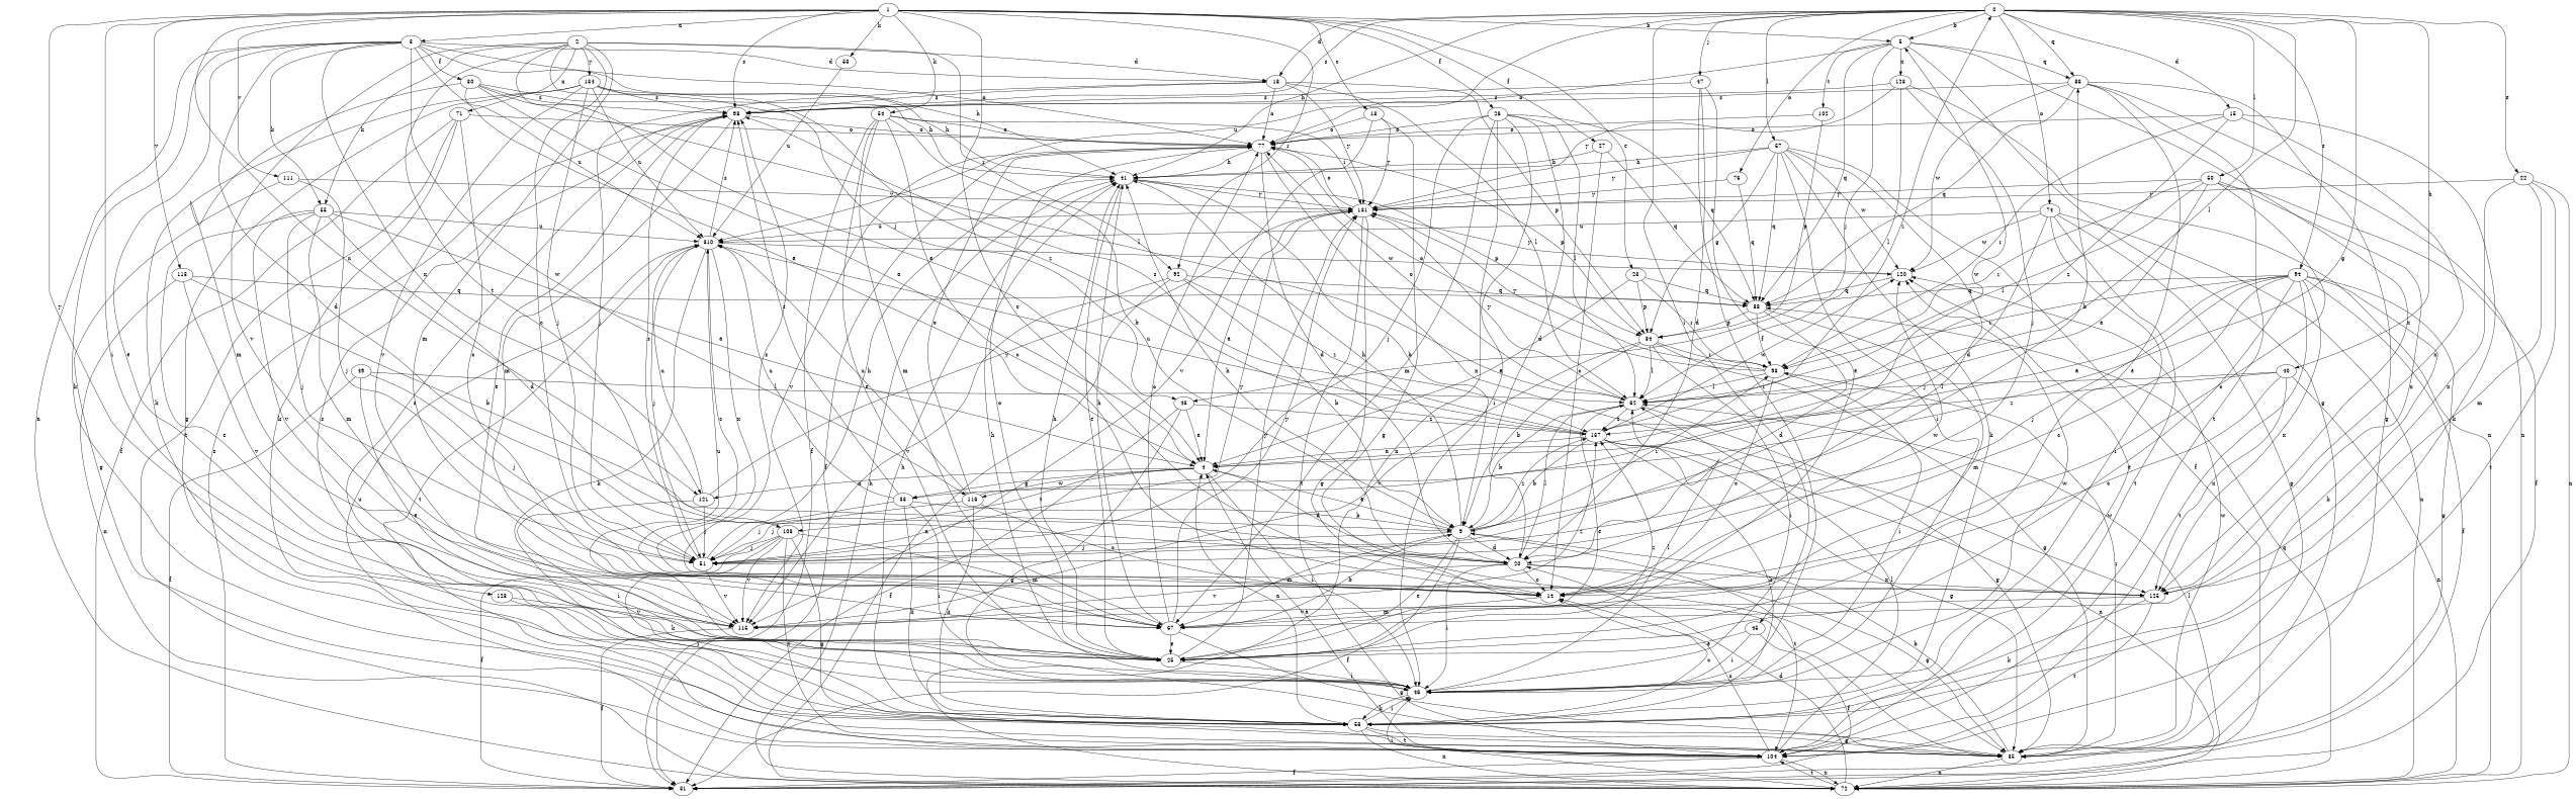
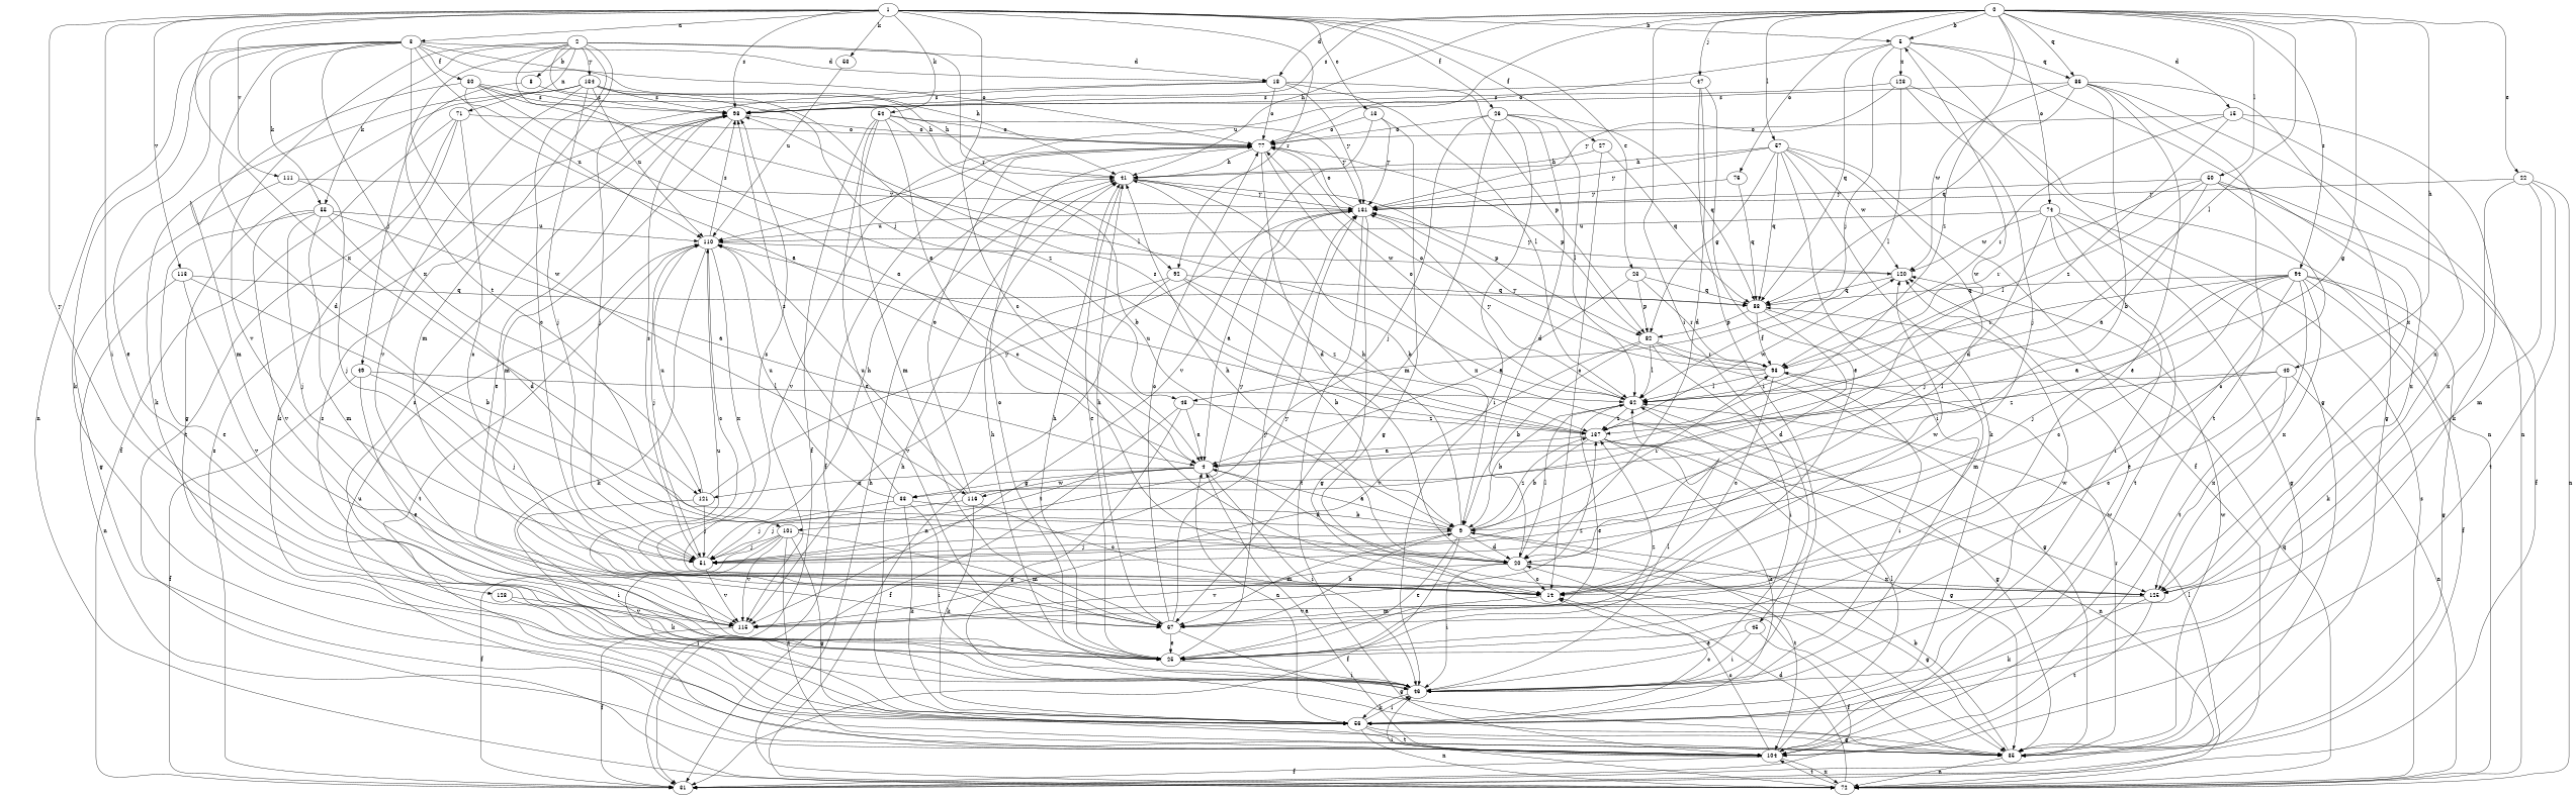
  strict digraph {
    0
    5
    15
    18
    22
    33
    40
    41
    45
    47
    57
    n12 [label=50]
    62
    74
    76
    86
    94
    98
-   110 [label=310]
+   110
    137
    n21 [label=43]
    77
    35
    88
-   102
    123
    125
    56
    93
    51
    131
-   82 [label=84]
+   82
    67
    72
    104
    46
    9
    14
    25
    31
    20
    120
    4
    1
    3
    13
    23
    26
    27
    53
    54
    92
    111
    113
    121
    128
    55
    30
    116
    115
    2
+   8
    71
-   101 [label=108]
+   101
    n65 [label=134]
    49
    0 -> 5 [label=b]
    0 -> 15 [label=d]
    0 -> 18 [label=d]
    0 -> 22 [label=e]
    0 -> 33 [label=g]
    0 -> 40 [label=h]
    0 -> 41 [label=h]
    0 -> 45 [label=i]
    0 -> 47 [label=j]
    0 -> 57 [label=l]
    0 -> n12 [label=l]
    0 -> 62 [label=l]
    0 -> 74 [label=o]
    0 -> 76 [label=o]
    0 -> 86 [label=q]
    0 -> 94 [label=s]
    0 -> 98 [label=s]
    0 -> 110 [label=u]
-   137 -> 0 [label=z]
+   0 -> 137 [label=z]
    5 -> 86 [label=q]
    5 -> n21 [label=j]
    5 -> 77 [label=o]
    5 -> 35 [label=g]
    5 -> 88 [label=q]
-   5 -> 102 [label=t]
    5 -> 123 [label=x]
    5 -> 125 [label=x]
    15 -> 137 [label=z]
    15 -> 77 [label=o]
    15 -> 125 [label=x]
    15 -> 56 [label=k]
    15 -> 93 [label=r]
    18 -> 62 [label=l]
    18 -> 98 [label=s]
    18 -> 77 [label=o]
    18 -> 51 [label=j]
    18 -> 131 [label=y]
    18 -> 82 [label=p]
    22 -> 125 [label=x]
    22 -> 131 [label=y]
    22 -> 67 [label=m]
    22 -> 72 [label=n]
    22 -> 104 [label=t]
    33 -> 98 [label=s]
    33 -> 110 [label=u]
    33 -> 56 [label=k]
    33 -> 51 [label=j]
    33 -> 46 [label=i]
    33 -> 9 [label=b]
    40 -> 62 [label=l]
    40 -> 137 [label=z]
    40 -> 125 [label=x]
    40 -> 72 [label=n]
    40 -> 14 [label=c]
    41 -> 131 [label=y]
    41 -> 82 [label=p]
    41 -> 9 [label=b]
    41 -> 25 [label=e]
    45 -> 46 [label=i]
    45 -> 25 [label=e]
    45 -> 31 [label=f]
    47 -> 98 [label=s]
    47 -> 46 [label=i]
    47 -> 25 [label=e]
    47 -> 20 [label=d]
    57 -> 41 [label=h]
    57 -> 88 [label=q]
    57 -> 56 [label=k]
    57 -> 131 [label=y]
    57 -> 82 [label=g]
    57 -> 46 [label=i]
    57 -> 31 [label=f]
    57 -> 20 [label=d]
    57 -> 120 [label=w]
    n12 -> 62 [label=l]
    n12 -> 125 [label=x]
    n12 -> 93 [label=r]
    n12 -> 131 [label=y]
    n12 -> 14 [label=c]
    n12 -> 31 [label=f]
    n12 -> 4 [label=a]
    62 -> 137 [label=z]
    62 -> 77 [label=o]
    62 -> 35 [label=g]
    62 -> 131 [label=y]
    62 -> 9 [label=b]
    62 -> 25 [label=e]
    74 -> 110 [label=u]
    74 -> 35 [label=g]
    74 -> 51 [label=j]
-   74 -> 72 [label=n]
+   74 -> 72 [label=s]
    74 -> 104 [label=t]
    74 -> 46 [label=i]
    74 -> 120 [label=w]
    76 -> 88 [label=q]
    76 -> 131 [label=y]
    86 -> 98 [label=s]
    86 -> 35 [label=g]
    86 -> 88 [label=q]
    86 -> 72 [label=n]
    86 -> 104 [label=t]
-   9 -> 86 [label=b]
+   86 -> 9 [label=b]
    86 -> 25 [label=e]
    86 -> 120 [label=w]
    94 -> 35 [label=g]
    94 -> 88 [label=q]
    94 -> 125 [label=x]
    94 -> 56 [label=k]
    94 -> 93 [label=r]
    94 -> 51 [label=j]
    94 -> 104 [label=t]
    94 -> 14 [label=c]
    94 -> 25 [label=e]
    94 -> 31 [label=f]
    94 -> 4 [label=a]
    98 -> 77 [label=o]
    98 -> 67 [label=m]
    98 -> 25 [label=e]
    110 -> 98 [label=s]
    110 -> 125 [label=x]
    110 -> 56 [label=k]
    110 -> 51 [label=j]
    110 -> 104 [label=t]
    110 -> 14 [label=c]
    110 -> 120 [label=w]
    137 -> 98 [label=s]
    137 -> 110 [label=u]
    137 -> 35 [label=g]
    137 -> 56 [label=k]
    137 -> 72 [label=n]
    137 -> 9 [label=b]
    137 -> 120 [label=w]
    137 -> 4 [label=a]
    n21 -> 137 [label=z]
    n21 -> 35 [label=g]
    n21 -> 31 [label=f]
    n21 -> 4 [label=a]
    77 -> 41 [label=h]
    77 -> 125 [label=x]
    77 -> 82 [label=p]
    77 -> 31 [label=f]
    77 -> 20 [label=d]
    77 -> 115 [label=v]
    35 -> 93 [label=r]
    35 -> 72 [label=n]
    35 -> 9 [label=b]
    35 -> 120 [label=w]
    88 -> 93 [label=f]
    88 -> 82 [label=p]
    88 -> 67 [label=m]
    88 -> 20 [label=d]
-   102 -> 77 [label=o]
-   102 -> 82 [label=p]
    123 -> 62 [label=l]
    123 -> 98 [label=s]
    123 -> 51 [label=j]
    123 -> 131 [label=y]
    123 -> 72 [label=n]
    125 -> 98 [label=s]
    125 -> 56 [label=k]
    125 -> 104 [label=t]
    125 -> 115 [label=v]
    56 -> 98 [label=s]
    56 -> 35 [label=g]
    56 -> 72 [label=n]
    56 -> 104 [label=t]
    56 -> 46 [label=i]
    56 -> 14 [label=c]
    56 -> 4 [label=a]
    93 -> 62 [label=l]
    93 -> 77 [label=o]
    93 -> 131 [label=y]
    93 -> 46 [label=i]
    93 -> 14 [label=c]
    51 -> 41 [label=h]
    51 -> 98 [label=s]
    51 -> 131 [label=y]
    51 -> 115 [label=v]
    131 -> 110 [label=u]
    131 -> 77 [label=o]
    131 -> 35 [label=g]
    131 -> 104 [label=t]
    131 -> 4 [label=a]
    82 -> 62 [label=l]
    82 -> 35 [label=g]
    82 -> 93 [label=r]
    82 -> 46 [label=i]
    82 -> 9 [label=b]
    82 -> 115 [label=v]
    67 -> 41 [label=h]
    67 -> 77 [label=o]
    67 -> 35 [label=g]
    67 -> 131 [label=y]
    67 -> 9 [label=b]
    67 -> 25 [label=e]
    72 -> 41 [label=h]
    72 -> 62 [label=l]
    72 -> 88 [label=q]
    72 -> 104 [label=t]
    72 -> 46 [label=i]
    72 -> 20 [label=d]
    104 -> 41 [label=h]
    104 -> 62 [label=l]
    104 -> 110 [label=u]
    104 -> 72 [label=x]
    104 -> 14 [label=c]
    104 -> 31 [label=f]
    104 -> 120 [label=w]
    104 -> 4 [label=a]
    46 -> 41 [label=h]
    46 -> 62 [label=l]
    46 -> 98 [label=s]
    46 -> 56 [label=k]
    46 -> 120 [label=w]
    9 -> 41 [label=h]
    9 -> 137 [label=z]
    9 -> 93 [label=r]
    9 -> 51 [label=j]
    9 -> 67 [label=m]
    9 -> 104 [label=t]
    9 -> 25 [label=e]
    9 -> 31 [label=f]
    9 -> 20 [label=d]
    9 -> 4 [label=a]
    14 -> 67 [label=m]
    14 -> 120 [label=w]
    25 -> 41 [label=h]
    25 -> 110 [label=u]
    25 -> 137 [label=z]
    25 -> 77 [label=o]
    25 -> 131 [label=y]
    25 -> 46 [label=i]
    31 -> 98 [label=s]
    20 -> 41 [label=h]
    20 -> 62 [label=l]
    20 -> 35 [label=g]
    20 -> 125 [label=x]
    20 -> 46 [label=i]
    20 -> 14 [label=c]
    20 -> 115 [label=v]
    120 -> 88 [label=q]
    120 -> 131 [label=y]
    4 -> 33 [label=g]
    4 -> 46 [label=i]
    4 -> 20 [label=d]
    4 -> 121 [label=x]
    4 -> 116 [label=w]
    4 -> 101 [label=t]
    1 -> 5 [label=b]
    1 -> 98 [label=s]
    1 -> 46 [label=i]
    1 -> 14 [label=c]
    1 -> 3 [label=a]
    1 -> 13 [label=c]
    1 -> 23 [label=e]
    1 -> 26 [label=f]
    1 -> 27 [label=f]
    1 -> 53 [label=k]
    1 -> 54 [label=k]
    1 -> 92 [label=r]
    1 -> 111 [label=v]
    1 -> 113 [label=v]
    1 -> 121 [label=x]
    1 -> 128 [label=y]
    3 -> 18 [label=d]
    3 -> 41 [label=h]
    3 -> 77 [label=o]
    3 -> 56 [label=k]
    3 -> 72 [label=n]
    3 -> 25 [label=e]
    3 -> 20 [label=d]
    3 -> 4 [label=a]
    3 -> 121 [label=x]
    3 -> 55 [label=k]
    3 -> 30 [label=f]
    3 -> 116 [label=w]
    13 -> 77 [label=o]
    13 -> 35 [label=g]
    13 -> 131 [label=y]
    13 -> 115 [label=v]
    23 -> 88 [label=q]
    23 -> 93 [label=r]
    23 -> 82 [label=p]
    23 -> 4 [label=a]
    26 -> 62 [label=l]
    26 -> 77 [label=o]
    26 -> 88 [label=q]
    26 -> 51 [label=j]
    26 -> 67 [label=m]
-   26 -> 72 [label=n]
    26 -> 46 [label=i]
    26 -> 20 [label=d]
    27 -> 41 [label=h]
    27 -> 88 [label=q]
    27 -> 14 [label=c]
    53 -> 110 [label=u]
    54 -> 77 [label=o]
-   54 -> 131 [label=i]
+   54 -> 131 [label=y]
    54 -> 67 [label=m]
    54 -> 9 [label=b]
    54 -> 14 [label=c]
    54 -> 25 [label=e]
    54 -> 31 [label=f]
    92 -> 137 [label=z]
    92 -> 88 [label=q]
    92 -> 72 [label=n]
    92 -> 9 [label=b]
    92 -> 115 [label=v]
    111 -> 35 [label=g]
    111 -> 51 [label=j]
    111 -> 131 [label=y]
    113 -> 88 [label=q]
    113 -> 72 [label=n]
    113 -> 9 [label=b]
    113 -> 115 [label=v]
    121 -> 110 [label=u]
    121 -> 51 [label=j]
    121 -> 131 [label=y]
    121 -> 46 [label=i]
    128 -> 46 [label=i]
    128 -> 115 [label=v]
    55 -> 110 [label=u]
    55 -> 51 [label=j]
    55 -> 67 [label=m]
    55 -> 25 [label=e]
    55 -> 20 [label=d]
    55 -> 4 [label=a]
    55 -> 115 [label=v]
    30 -> 41 [label=h]
    30 -> 62 [label=l]
    30 -> 98 [label=s]
    30 -> 110 [label=u]
    30 -> 67 [label=m]
    30 -> 4 [label=a]
    116 -> 5 [label=w]
    116 -> 110 [label=u]
    116 -> 77 [label=o]
    116 -> 56 [label=k]
    116 -> 51 [label=j]
    116 -> 14 [label=c]
    115 -> 137 [label=z]
    115 -> 31 [label=f]
    2 -> 18 [label=d]
    2 -> n21 [label=j]
    2 -> 67 [label=m]
    2 -> 14 [label=c]
    2 -> 4 [label=a]
    2 -> 92 [label=r]
    2 -> 55 [label=k]
    2 -> 115 [label=v]
+   2 -> 8 [label=b]
    2 -> 71 [label=n]
    2 -> 101 [label=t]
    2 -> n65 [label=y]
+   8 -> 98 [label=s]
+   8 -> 49 [label=j]
    71 -> 77 [label=o]
    71 -> 56 [label=k]
    71 -> 104 [label=t]
    71 -> 14 [label=c]
    71 -> 31 [label=f]
    101 -> 35 [label=g]
    101 -> 56 [label=k]
    101 -> 51 [label=j]
    101 -> 67 [label=m]
    101 -> 104 [label=t]
    101 -> 31 [label=f]
    101 -> 115 [label=v]
    n65 -> 41 [label=h]
    n65 -> 98 [label=s]
    n65 -> 110 [label=u]
    n65 -> 137 [label=z]
    n65 -> 35 [label=g]
    n65 -> 56 [label=k]
    n65 -> 51 [label=j]
    n65 -> 115 [label=v]
    49 -> 62 [label=l]
    49 -> 51 [label=j]
    49 -> 25 [label=e]
    49 -> 31 [label=f]
  }
